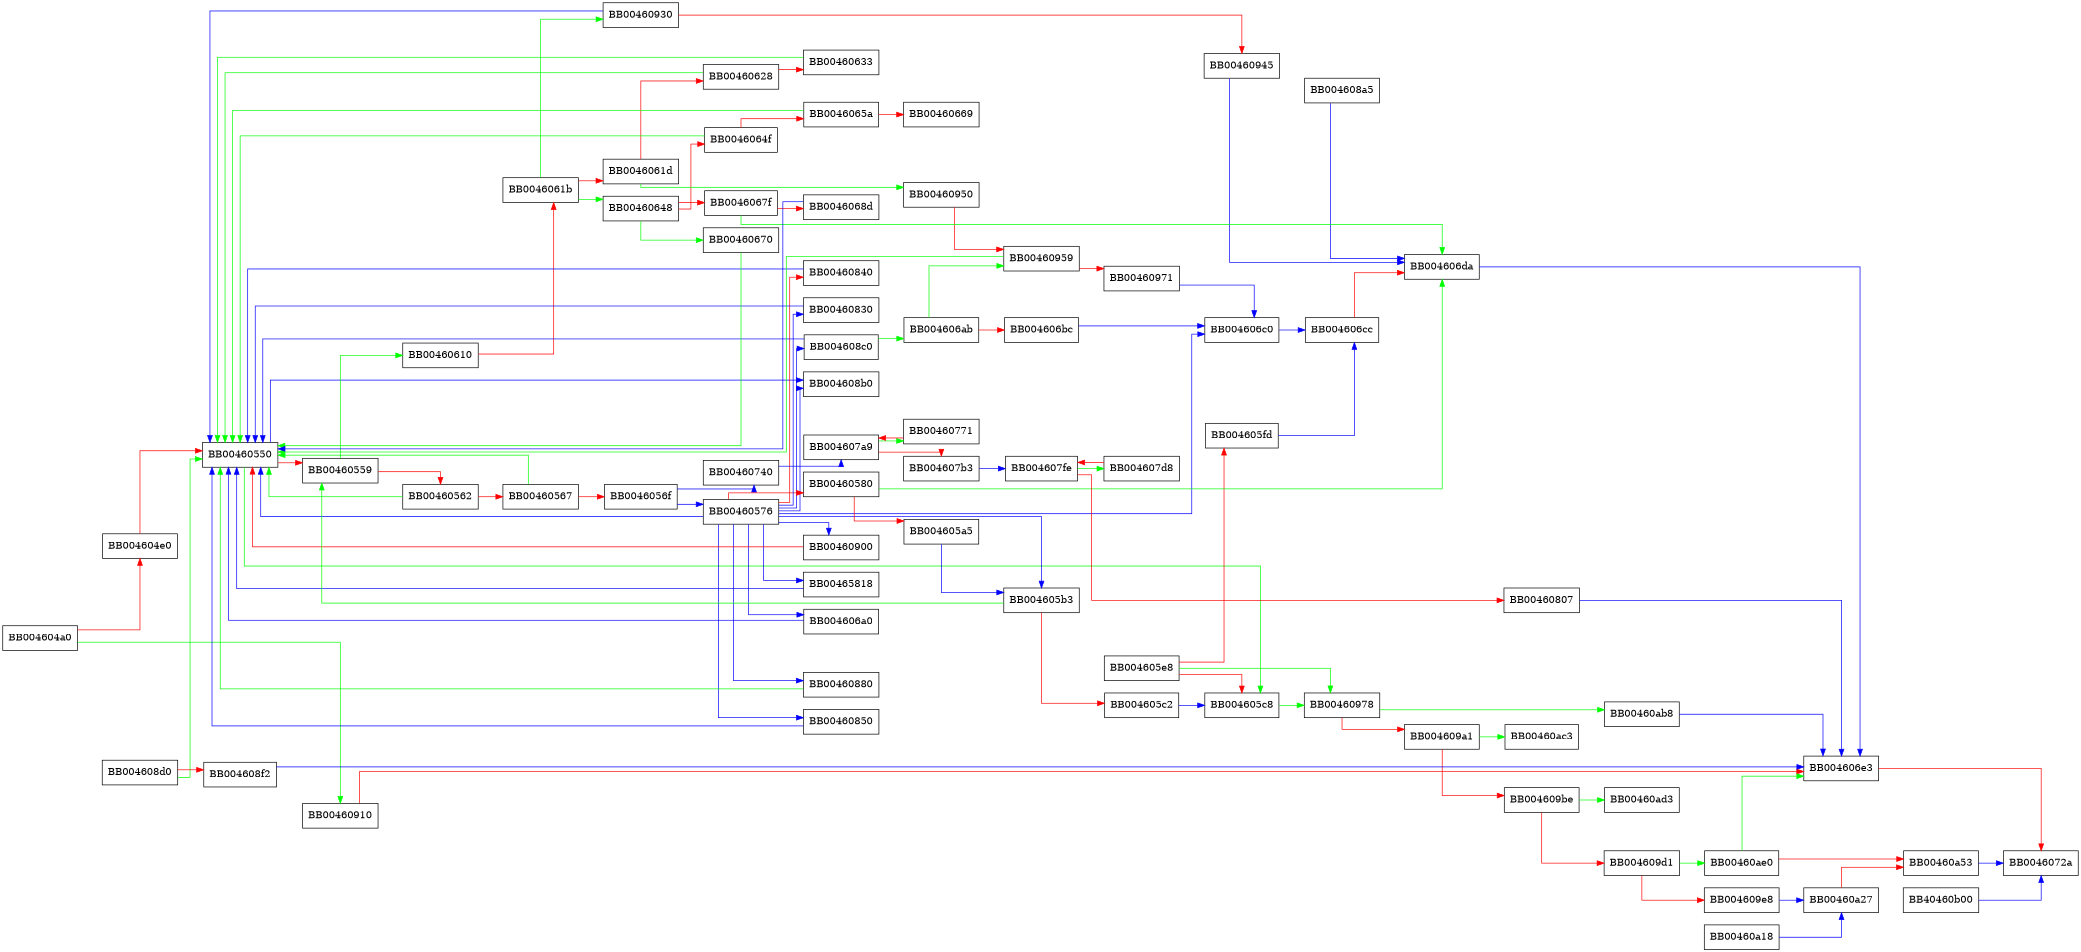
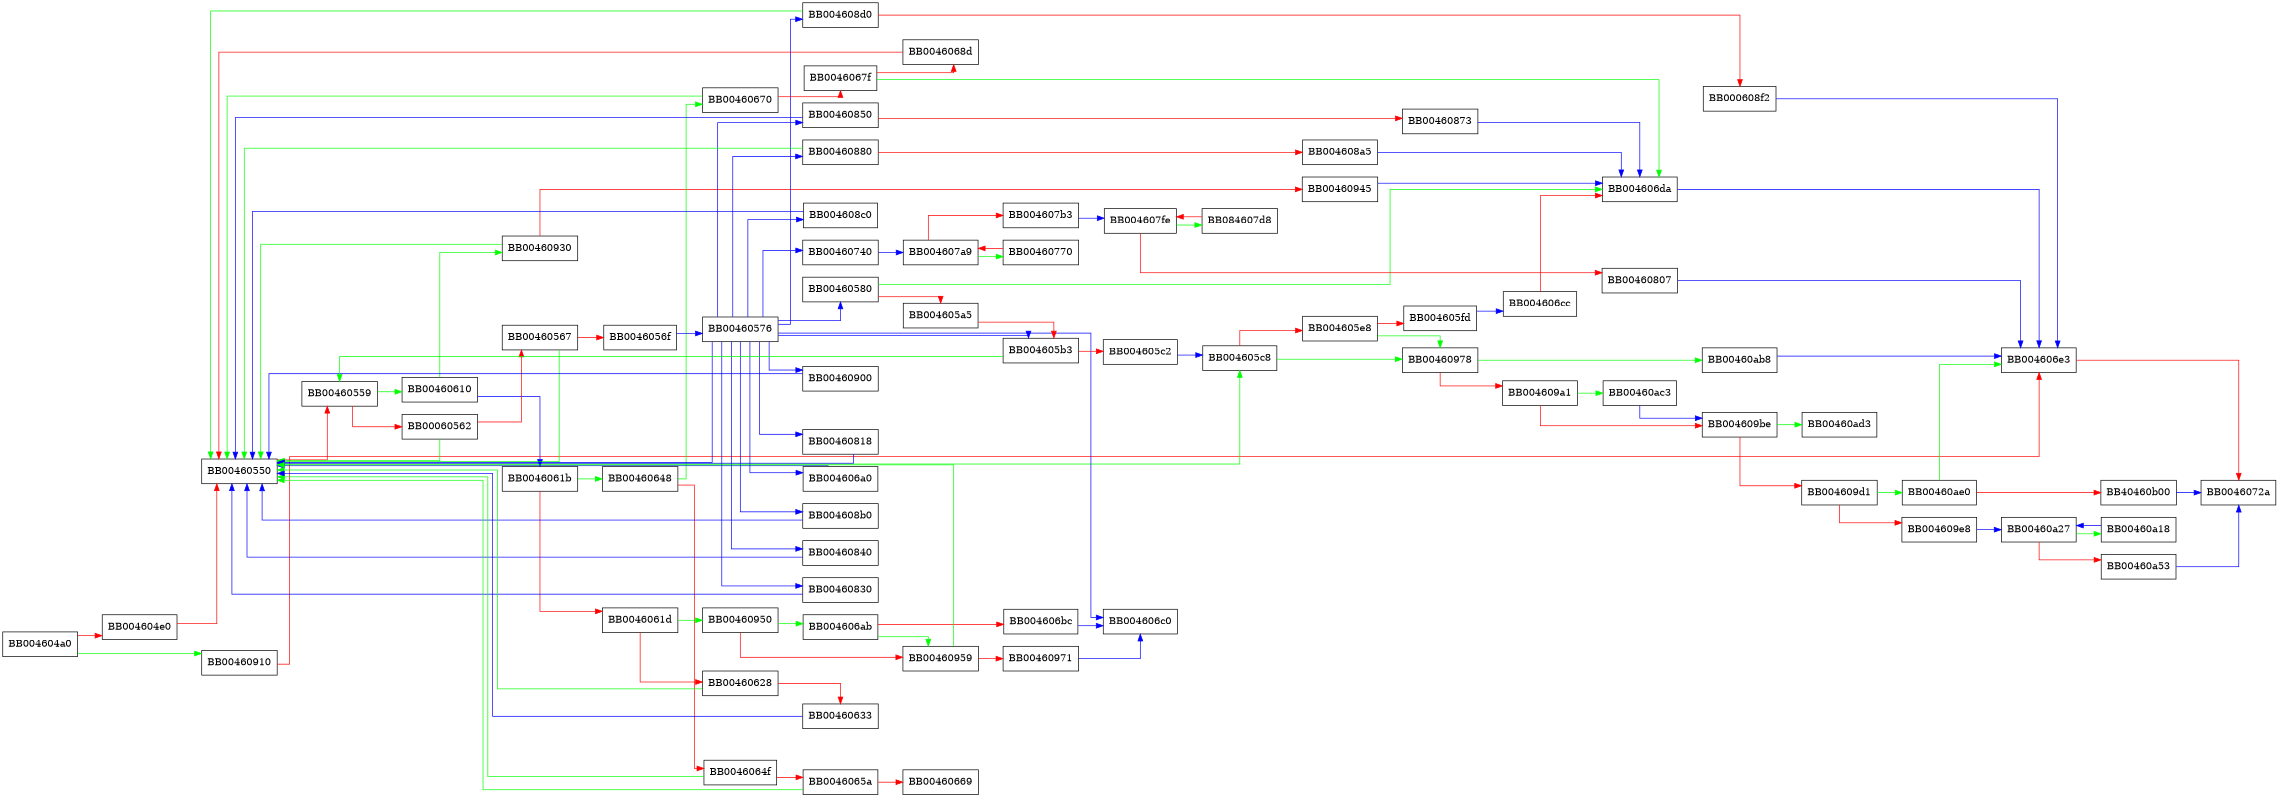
  digraph {
    rankdir=LR
    splines=ortho
    node [shape=box]
    edge [color=blue]
    BB004604a0
    BB00460910
    BB004604e0
    BB004606e3
    BB00460550
    BB0046072a
    BB004605c8
    BB00460559
    n9 [label=BB00460978]
    BB004605e8
    BB00460610
-   BB00460562
+   BB00460562 [label=BB00060562]
    BB00460ab8
    BB004609a1
    BB004605fd
    BB00460930
    BB0046061b
    BB00460567
    BB00460945
    BB00460648
    BB0046061d
    BB0046056f
    BB00460576
    BB004606c0
    BB00460740
    BB004608d0
    BB004608c0
    BB00460900
-   BB00460818 [label=BB00465818]
+   BB00460818
    BB004605b3
    BB004606a0
    BB004608b0
    BB00460880
    BB00460580
    BB00460850
    BB00460840
    BB00460830
    BB004606cc
    BB004607a9
-   BB004608f2
+   BB004608f2 [label=BB000608f2]
    BB004605c2
    BB004608a5
    BB004606da
    BB004605a5
-   BB00460770 [label=BB00460771]
+   BB00460873
+   BB00460770
    BB004607b3
    BB00460ac3
    BB004609be
    BB00460670
    BB0046064f
    BB00460950
    BB00460628
    BB0046067f
    BB0046065a
    BB004606ab
    BB00460959
    BB00460633
    BB004606bc
    BB00460971
    BB0046068d
    BB00460669
    BB004607fe
-   BB004607d8
+   BB004607d8 [label=BB084607d8]
    BB00460807
    BB00460ad3
    BB004609d1
    BB00460ae0
    BB004609e8
    n70 [label=BB40460b00]
    BB00460a27
    BB00460a18
    BB00460a53
    BB004604a0 -> BB00460910 [color=green]
    BB004604a0 -> BB004604e0 [color=red]
    BB00460910 -> BB004606e3 [color=red]
    BB004604e0 -> BB00460550 [color=red]
    BB004606e3 -> BB0046072a [color=red]
    BB00460550 -> BB004605c8 [color=green]
    BB00460550 -> BB00460559 [color=red]
    BB004605c8 -> n9 [color=green]
-   BB004605e8 -> BB004605c8 [color=red]
+   BB004605c8 -> BB004605e8 [color=red]
    BB00460559 -> BB00460610 [color=green]
    BB00460559 -> BB00460562 [color=red]
    n9 -> BB00460ab8 [color=green]
    n9 -> BB004609a1 [color=red]
    BB004605e8 -> n9 [color=green]
    BB004605e8 -> BB004605fd [color=red]
-   BB0046061b -> BB00460930 [color=green]
-   BB00460610 -> BB0046061b [color=red]
+   BB00460610 -> BB00460930 [color=green]
+   BB00460610 -> BB0046061b
    BB00460562 -> BB00460550 [color=green]
    BB00460562 -> BB00460567 [color=red]
    BB00460ab8 -> BB004606e3
    BB004609a1 -> BB00460ac3 [color=green]
    BB004609a1 -> BB004609be [color=red]
    BB004605fd -> BB004606cc
-   BB00460930 -> BB00460550
+   BB00460930 -> BB00460550 [color=green]
    BB00460930 -> BB00460945 [color=red]
    BB0046061b -> BB00460648 [color=green]
    BB0046061b -> BB0046061d [color=red]
    BB00460567 -> BB00460550 [color=green]
    BB00460567 -> BB0046056f [color=red]
    BB00460945 -> BB004606da
    BB00460648 -> BB00460670 [color=green]
    BB00460648 -> BB0046064f [color=red]
    BB0046061d -> BB00460950 [color=green]
    BB0046061d -> BB00460628 [color=red]
    BB0046056f -> BB00460576
    BB00460576 -> BB00460550
    BB00460576 -> BB004606c0
-   BB0046056f -> BB00460740
+   BB00460576 -> BB00460740
+   BB00460576 -> BB004608d0
    BB00460576 -> BB004608c0
    BB00460576 -> BB00460900
    BB00460576 -> BB00460818
    BB00460576 -> BB004605b3
    BB00460576 -> BB004606a0
    BB00460576 -> BB004608b0
    BB00460576 -> BB00460880
-   BB00460576 -> BB00460580 [color=red]
+   BB00460576 -> BB00460580
    BB00460576 -> BB00460850
-   BB00460576 -> BB00460840 [color=red]
+   BB00460576 -> BB00460840
    BB00460576 -> BB00460830
-   BB004606c0 -> BB004606cc
    BB00460740 -> BB004607a9
    BB004608d0 -> BB00460550 [color=green]
    BB004608d0 -> BB004608f2 [color=red]
    BB004608c0 -> BB00460550
-   BB00460900 -> BB00460550 [color=red]
+   BB00460900 -> BB00460550
    BB00460818 -> BB00460550
    BB004605b3 -> BB00460559 [color=green]
    BB004605b3 -> BB004605c2 [color=red]
    BB004606a0 -> BB00460550
-   BB00460550 -> BB004608b0
+   BB004608b0 -> BB00460550
    BB00460880 -> BB00460550 [color=green]
+   BB00460880 -> BB004608a5 [color=red]
    BB00460580 -> BB004606da [color=green]
    BB00460580 -> BB004605a5 [color=red]
    BB00460850 -> BB00460550
+   BB00460850 -> BB00460873 [color=red]
    BB00460840 -> BB00460550
    BB00460830 -> BB00460550
    BB004606cc -> BB004606da [color=red]
    BB004607a9 -> BB00460770 [color=green]
    BB004607a9 -> BB004607b3 [color=red]
    BB004608f2 -> BB004606e3
    BB004605c2 -> BB004605c8
    BB004608a5 -> BB004606da
    BB004606da -> BB004606e3
-   BB004605a5 -> BB004605b3
+   BB004605a5 -> BB004605b3 [color=red]
+   BB00460873 -> BB004606da
    BB00460770 -> BB004607a9 [color=red]
    BB004607b3 -> BB004607fe
+   BB00460ac3 -> BB004609be
    BB004609be -> BB00460ad3 [color=green]
    BB004609be -> BB004609d1 [color=red]
    BB00460670 -> BB00460550 [color=green]
-   BB00460648 -> BB0046067f [color=red]
+   BB00460670 -> BB0046067f [color=red]
    BB0046064f -> BB00460550 [color=green]
    BB0046064f -> BB0046065a [color=red]
-   BB004608c0 -> BB004606ab [color=green]
+   BB00460950 -> BB004606ab [color=green]
    BB00460950 -> BB00460959 [color=red]
    BB00460628 -> BB00460550 [color=green]
    BB00460628 -> BB00460633 [color=red]
    BB0046067f -> BB004606da [color=green]
    BB0046067f -> BB0046068d [color=red]
    BB0046065a -> BB00460550 [color=green]
    BB0046065a -> BB00460669 [color=red]
    BB004606ab -> BB00460959 [color=green]
    BB004606ab -> BB004606bc [color=red]
    BB00460959 -> BB00460550 [color=green]
    BB00460959 -> BB00460971 [color=red]
-   BB00460633 -> BB00460550 [color=green]
+   BB00460633 -> BB00460550
    BB004606bc -> BB004606c0
    BB00460971 -> BB004606c0
-   BB0046068d -> BB00460550
+   BB0046068d -> BB00460550 [color=red]
    BB004607fe -> BB004607d8 [color=green]
    BB004607fe -> BB00460807 [color=red]
    BB004607d8 -> BB004607fe [color=red]
    BB00460807 -> BB004606e3
    BB004609d1 -> BB00460ae0 [color=green]
    BB004609d1 -> BB004609e8 [color=red]
    BB00460ae0 -> BB004606e3 [color=green]
-   BB00460ae0 -> BB00460a53 [color=red]
+   BB00460ae0 -> n70 [color=red]
    BB004609e8 -> BB00460a27
    n70 -> BB0046072a
+   BB00460a27 -> BB00460a18 [color=green]
    BB00460a27 -> BB00460a53 [color=red]
    BB00460a18 -> BB00460a27
    BB00460a53 -> BB0046072a
  }
